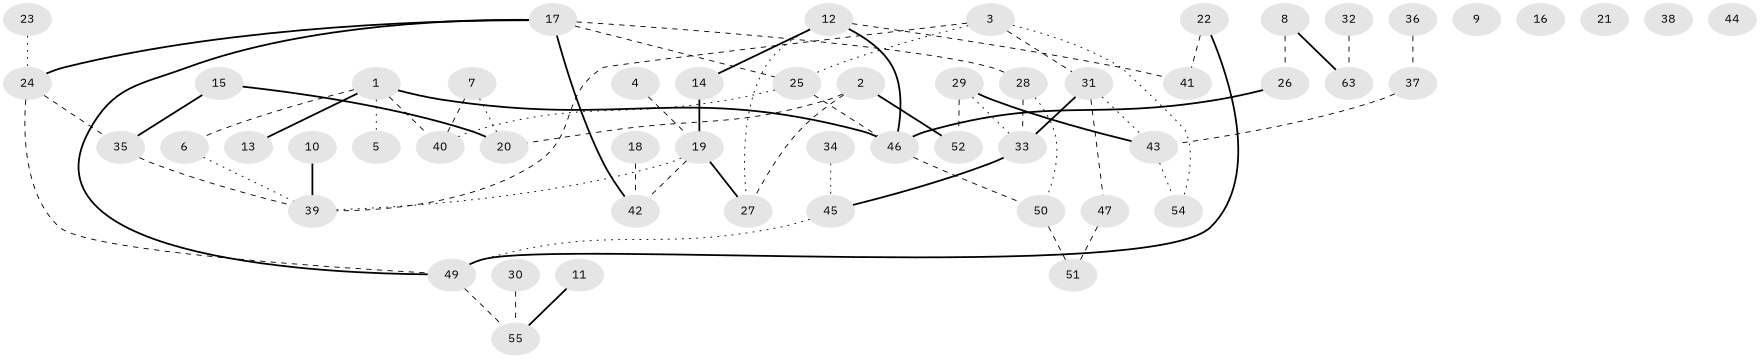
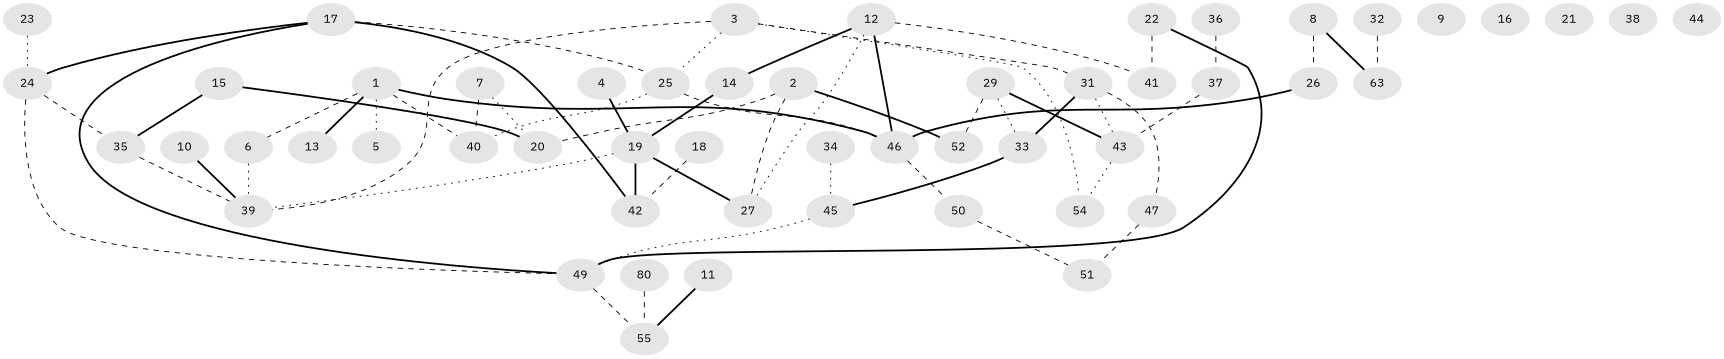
  graph {
    fontname="IBM Plex Sans"
    node [color=gray90 fontname="IBM Plex Sans" style=filled]
    edge [fontname="IBM Plex Sans" style=dashed]
    1
    5
    6
    13
    40
    46
    39
    50
    2
    20
    27
    52
    3
    25
    31
    54
    47
    33
    43
    4
    19
    42
    7
    8
    26
    n26 [label=63]
    9
    10
    11
    55
    12
    14
    41
    15
    35
    16
    17
    24
-   28
    49
    18
    21
    22
    23
    51
    45
    29
-   30
+   30 [label=80]
    32
    34
    36
    37
    38
    44
    1 -- 5 [style=dotted]
    1 -- 6
    1 -- 13 [style=bold]
    1 -- 40
    1 -- 46 [style=bold]
    6 -- 39 [style=dotted]
    46 -- 50
    50 -- 51
    2 -- 20
    2 -- 27
    2 -- 52 [style=bold]
    3 -- 39
    3 -- 25 [style=dotted]
    3 -- 31
    3 -- 54 [style=dotted]
    25 -- 40 [style=dotted]
    25 -- 46
    31 -- 47
    31 -- 33 [style=bold]
    31 -- 43 [style=dotted]
    47 -- 51
    33 -- 45 [style=bold]
    43 -- 54 [style=dotted]
-   4 -- 19
+   4 -- 19 [style=bold]
    19 -- 39 [style=dotted]
    19 -- 27 [style=bold]
-   19 -- 42
+   19 -- 42 [style=bold]
    7 -- 40
    7 -- 20 [style=dotted]
    8 -- 26
    8 -- n26 [style=bold]
    26 -- 46 [style=bold]
    10 -- 39 [style=bold]
    11 -- 55 [style=bold]
    12 -- 46 [style=bold]
    12 -- 27 [style=dotted]
    12 -- 14 [style=bold]
    12 -- 41
    14 -- 19 [style=bold]
    15 -- 20 [style=bold]
    15 -- 35 [style=bold]
    35 -- 39
    17 -- 25
    17 -- 42 [style=bold]
    17 -- 24 [style=bold]
-   17 -- 28
    17 -- 49 [style=bold]
    24 -- 35
    24 -- 49
-   28 -- 50 [style=dotted]
-   28 -- 33
    49 -- 55
    18 -- 42
    22 -- 41
    22 -- 49 [style=bold]
    23 -- 24 [style=dotted]
    45 -- 49 [style=dotted]
    29 -- 52
    29 -- 33 [style=dotted]
    29 -- 43 [style=bold]
    30 -- 55
    32 -- n26
    34 -- 45 [style=dotted]
    36 -- 37
    37 -- 43
  }
